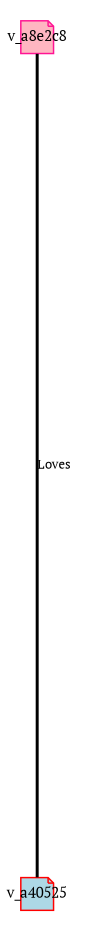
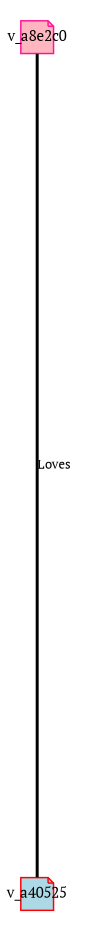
  graph {
    concentrate=false
    nodesep=3.0
    packmode=clust
    rankdir=TB
    ranksep=2.5
    splines=true
    fontname="PT Serif"
    node [fixedsize=true fontsize=10 shape=note style=filled fontname="PT Serif"]
-   n1 [fillcolor=lightpink height=0.30 label=v_a8e2c8 width=0.30 color=deeppink]
+   n1 [fillcolor=lightpink height=0.30 label=v_a8e2c0 width=0.30 color=deeppink]
    n2 [fillcolor=lightblue height=0.30 label=v_a40525 width=0.30 color=red]
    n1 -- n2 [arrowhead=none fontsize=9 label=Loves labelangle=0 labeldistance=1.5 minlen=3 style=bold color=black fontname="PT Serif"]
  }
